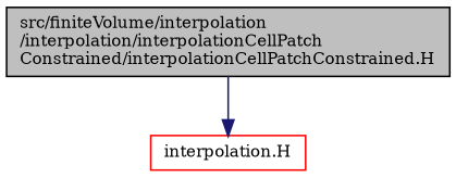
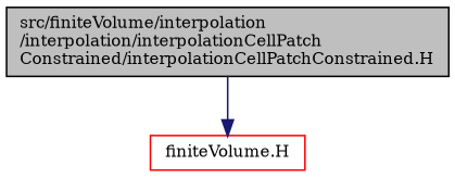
  digraph {
    fontname="DejaVu Serif"
    node [fontname="DejaVu Serif" fontsize=10 shape=record]
    n1 [color=black fillcolor=grey75 fontcolor=black height=0.2 label="src/finiteVolume/interpolation\l/interpolation/interpolationCellPatch\lConstrained/interpolationCellPatchConstrained.H" style=filled width=0.4]
-   n2 [color=red height=0.2 label="interpolation.H" width=0.4]
+   n2 [color=red height=0.2 label="finiteVolume.H" width=0.4]
    n1 -> n2 [color=midnightblue fontname="DejaVu Serif" fontsize=10 labelfontname=FreeSans labelfontsize=10 style=solid]
  }
